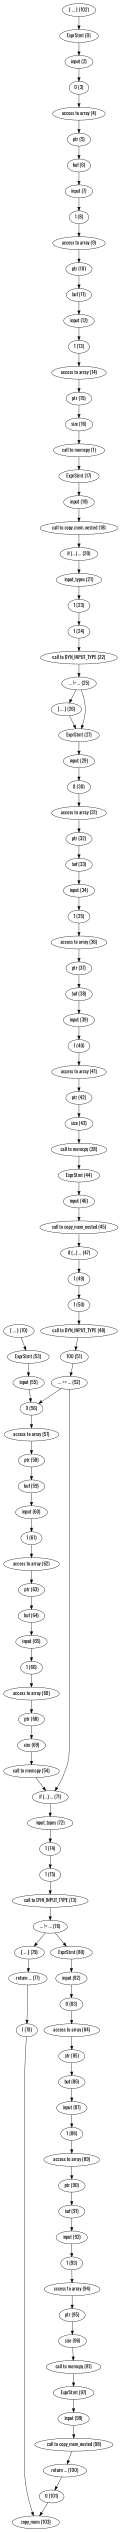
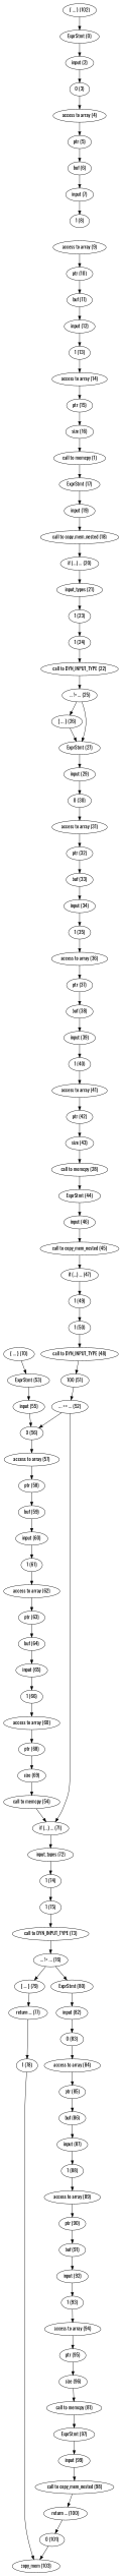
  digraph {
    compound=true
    fontname=Oswald
    node [fontname=Oswald]
    edge [fontname=Oswald]
    n1 [label="ExprStmt (0)"]
    n2 [label="input (2)"]
    n3 [label="0 (3)"]
    n4 [label="call to memcpy (1)"]
    n5 [label="ExprStmt (17)"]
    n6 [label="input (19)"]
    n7 [label="access to array (4)"]
    n8 [label="ptr (5)"]
    n9 [label="buf (6)"]
    n10 [label="input (7)"]
    n11 [label="1 (8)"]
    n12 [label="access to array (9)"]
    n13 [label="ptr (10)"]
    n14 [label="buf (11)"]
    n15 [label="input (12)"]
    n16 [label="1 (13)"]
    n17 [label="access to array (14)"]
    n18 [label="ptr (15)"]
    n19 [label="size (16)"]
    n20 [label="call to copy_mem_nested (18)"]
    n21 [label="if (...) ... (20)"]
    n22 [label="input_types (21)"]
    n23 [label="1 (23)"]
    n24 [label="1 (24)"]
    n25 [label="call to DYN_INPUT_TYPE (22)"]
    n26 [label="... != ... (25)"]
    n27 [label="{ ... } (26)"]
    n28 [label="ExprStmt (27)"]
    n29 [label="input (29)"]
    n30 [label="0 (30)"]
    n31 [label="call to memcpy (28)"]
    n32 [label="ExprStmt (44)"]
    n33 [label="input (46)"]
    n34 [label="access to array (31)"]
    n35 [label="ptr (32)"]
    n36 [label="buf (33)"]
    n37 [label="input (34)"]
    n38 [label="1 (35)"]
    n39 [label="access to array (36)"]
    n40 [label="ptr (37)"]
    n41 [label="buf (38)"]
    n42 [label="input (39)"]
    n43 [label="1 (40)"]
    n44 [label="access to array (41)"]
    n45 [label="ptr (42)"]
    n46 [label="size (43)"]
    n47 [label="call to copy_mem_nested (45)"]
    n48 [label="if (...) ... (47)"]
    n49 [label="1 (49)"]
    n50 [label="1 (50)"]
    n51 [label="call to DYN_INPUT_TYPE (48)"]
    n52 [label="100 (51)"]
    n53 [label="... == ... (52)"]
    n54 [label="if (...) ... (71)"]
    n55 [label="0 (56)"]
    n56 [label="{ ... } (70)"]
    n57 [label="ExprStmt (53)"]
    n58 [label="input_types (72)"]
    n59 [label="input (55)"]
    n60 [label="call to memcpy (54)"]
    n61 [label="access to array (57)"]
    n62 [label="ptr (58)"]
    n63 [label="buf (59)"]
    n64 [label="input (60)"]
    n65 [label="1 (61)"]
    n66 [label="access to array (62)"]
    n67 [label="ptr (63)"]
    n68 [label="buf (64)"]
    n69 [label="input (65)"]
    n70 [label="1 (66)"]
    n71 [label="access to array (60)"]
    n72 [label="ptr (68)"]
    n73 [label="size (69)"]
    n74 [label="1 (74)"]
    n75 [label="1 (75)"]
    n76 [label="call to DYN_INPUT_TYPE (73)"]
    n77 [label="... != ... (76)"]
    n78 [label="{ ... } (79)"]
    n79 [label="ExprStmt (80)"]
    n80 [label="return ... (77)"]
    n81 [label="input (82)"]
    n82 [label="1 (78)"]
    n83 [label="copy_mem (103)"]
    n84 [label="0 (83)"]
    n85 [label="call to memcpy (81)"]
    n86 [label="ExprStmt (97)"]
    n87 [label="input (99)"]
    n88 [label="access to array (84)"]
    n89 [label="ptr (85)"]
    n90 [label="buf (86)"]
    n91 [label="input (87)"]
    n92 [label="1 (88)"]
    n93 [label="access to array (89)"]
    n94 [label="ptr (90)"]
    n95 [label="buf (91)"]
    n96 [label="input (92)"]
    n97 [label="1 (93)"]
    n98 [label="access to array (94)"]
    n99 [label="ptr (95)"]
    n100 [label="size (96)"]
    n101 [label="call to copy_mem_nested (98)"]
    n102 [label="return ... (100)"]
    n103 [label="0 (101)"]
    n104 [label="{ ... } (102)"]
    n1 -> n2
    n2 -> n3
    n3 -> n7
    n4 -> n5
    n5 -> n6
    n6 -> n20
    n7 -> n8
    n8 -> n9
    n9 -> n10
    n10 -> n11
-   n11 -> n12
    n12 -> n13
    n13 -> n14
    n14 -> n15
    n15 -> n16
    n16 -> n17
    n17 -> n18
    n18 -> n19
    n19 -> n4
    n20 -> n21
    n21 -> n22
    n22 -> n23
    n23 -> n24
    n24 -> n25
    n25 -> n26
    n26 -> n27
    n26 -> n28
    n27 -> n28
    n28 -> n29
    n29 -> n30
    n30 -> n34
    n31 -> n32
    n32 -> n33
    n33 -> n47
    n34 -> n35
    n35 -> n36
    n36 -> n37
    n37 -> n38
    n38 -> n39
    n39 -> n40
    n40 -> n41
    n41 -> n42
    n42 -> n43
    n43 -> n44
    n44 -> n45
    n45 -> n46
    n46 -> n31
    n47 -> n48
    n48 -> n49
    n49 -> n50
    n50 -> n51
    n51 -> n52
    n52 -> n53
    n53 -> n54
    n53 -> n55
    n54 -> n58
    n55 -> n61
    n56 -> n57
    n57 -> n59
    n58 -> n74
    n59 -> n55
    n60 -> n54
    n61 -> n62
    n62 -> n63
    n63 -> n64
    n64 -> n65
    n65 -> n66
    n66 -> n67
    n67 -> n68
    n68 -> n69
    n69 -> n70
    n70 -> n71
    n71 -> n72
    n72 -> n73
    n73 -> n60
    n74 -> n75
    n75 -> n76
    n76 -> n77
    n77 -> n78
    n77 -> n79
    n78 -> n80
    n79 -> n81
    n80 -> n82
    n81 -> n84
    n82 -> n83
    n84 -> n88
    n85 -> n86
    n86 -> n87
    n87 -> n101
    n88 -> n89
    n89 -> n90
    n90 -> n91
    n91 -> n92
    n92 -> n93
    n93 -> n94
    n94 -> n95
    n95 -> n96
    n96 -> n97
    n97 -> n98
    n98 -> n99
    n99 -> n100
    n100 -> n85
    n101 -> n102
    n102 -> n103
    n103 -> n83
    n104 -> n1
  }
